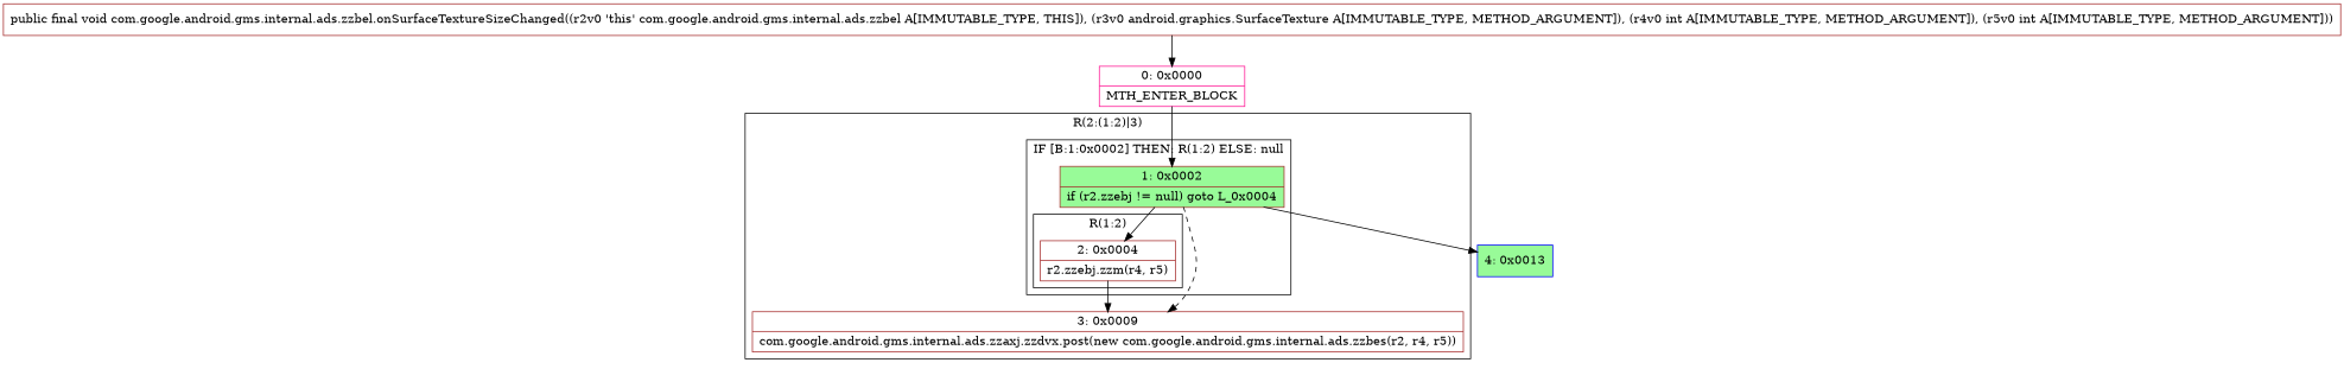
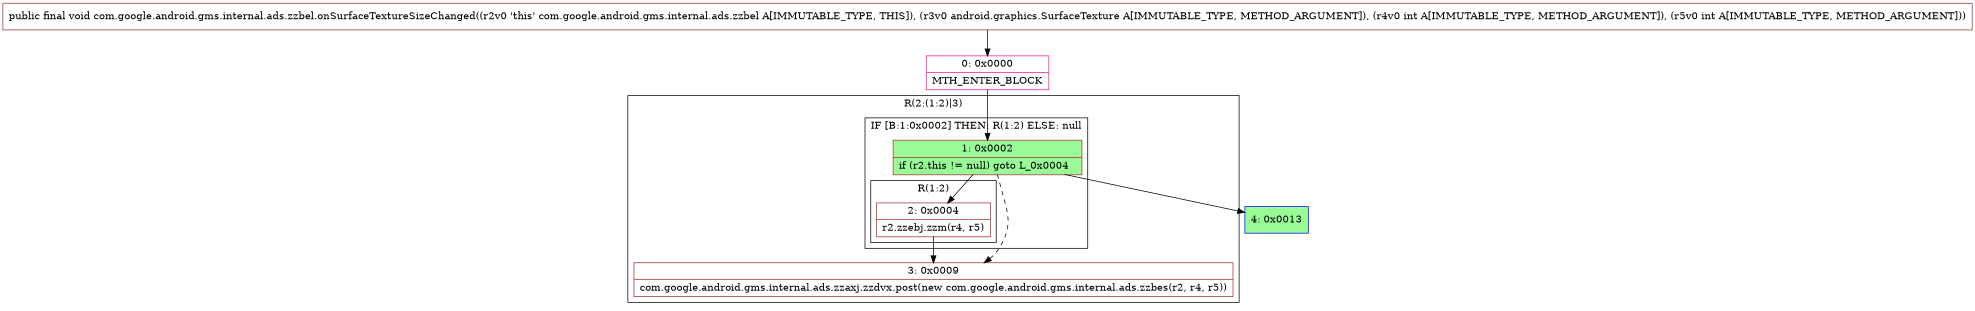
  digraph {
    node [color=brown fillcolor=white shape=record style=filled]
    n1 [label="{2\:\ 0x0004|r2.zzebj.zzm(r4, r5)\l}"]
-   n2 [fillcolor=palegreen label="{1\:\ 0x0002|if (r2.zzebj != null) goto L_0x0004\l}"]
+   n2 [fillcolor=palegreen label="{1\:\ 0x0002|if (r2.this != null) goto L_0x0004\l}"]
    n3 [label="{3\:\ 0x0009|com.google.android.gms.internal.ads.zzaxj.zzdvx.post(new com.google.android.gms.internal.ads.zzbes(r2, r4, r5))\l}"]
    n4 [color=blue fillcolor=palegreen label="{4\:\ 0x0013}"]
    n5 [color=deeppink label="{0\:\ 0x0000|MTH_ENTER_BLOCK\l}"]
    n6 [label="{public final void com.google.android.gms.internal.ads.zzbel.onSurfaceTextureSizeChanged((r2v0 'this' com.google.android.gms.internal.ads.zzbel A[IMMUTABLE_TYPE, THIS]), (r3v0 android.graphics.SurfaceTexture A[IMMUTABLE_TYPE, METHOD_ARGUMENT]), (r4v0 int A[IMMUTABLE_TYPE, METHOD_ARGUMENT]), (r5v0 int A[IMMUTABLE_TYPE, METHOD_ARGUMENT])) }"]
    subgraph cluster_1 {
      label="R(2:(1:2)|3)"
      n3
      subgraph cluster_2 {
        label="IF [B:1:0x0002] THEN: R(1:2) ELSE: null"
        n2
        subgraph cluster_3 {
          label="R(1:2)"
          n1
        }
      }
    }
    n1 -> n3
    n2 -> n1
    n2 -> n3 [style=dashed]
    n2 -> n4
    n5 -> n2
    n6 -> n5
  }
